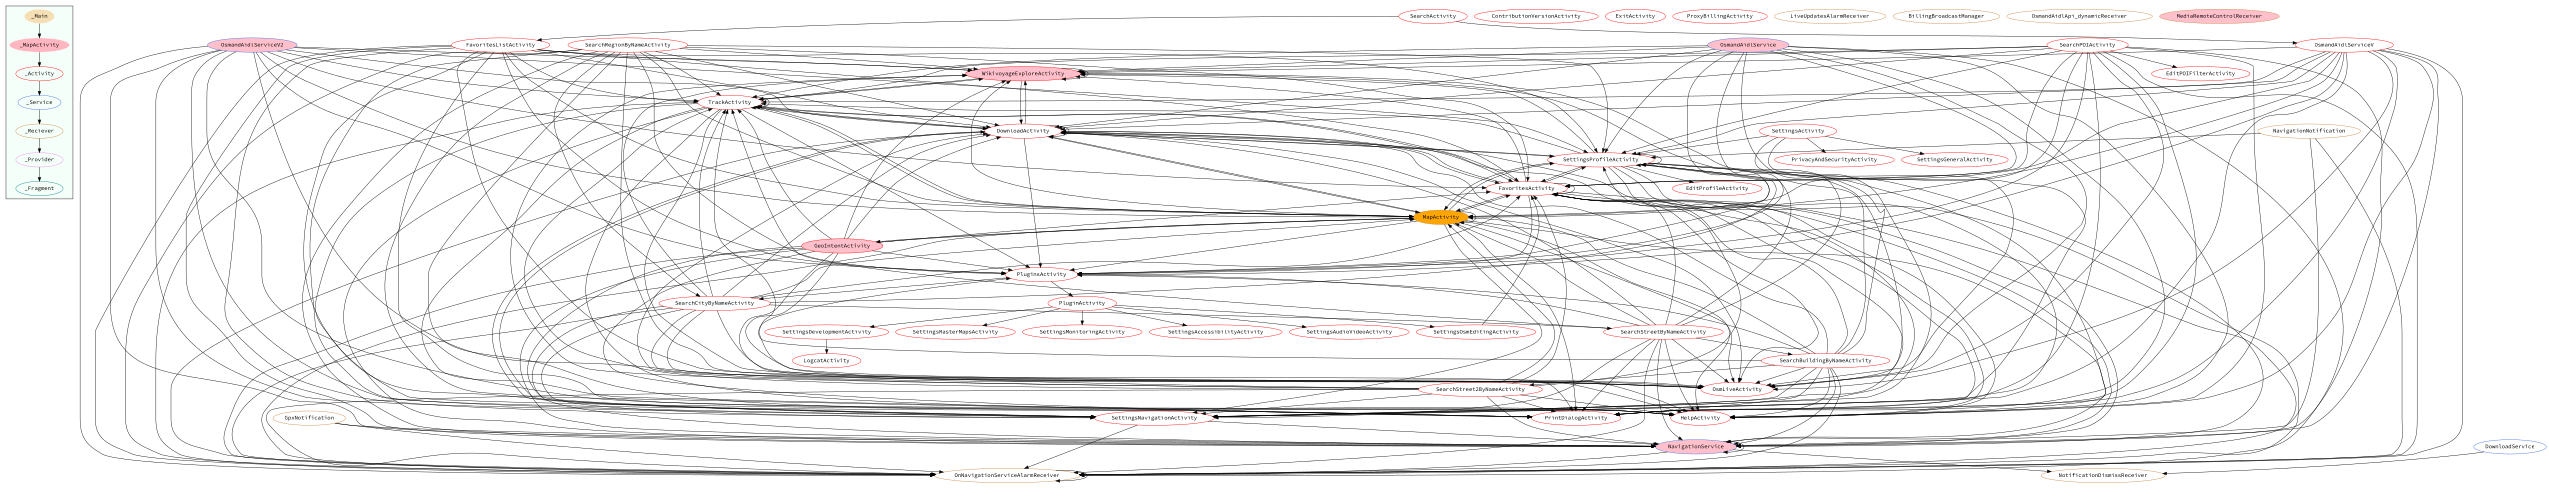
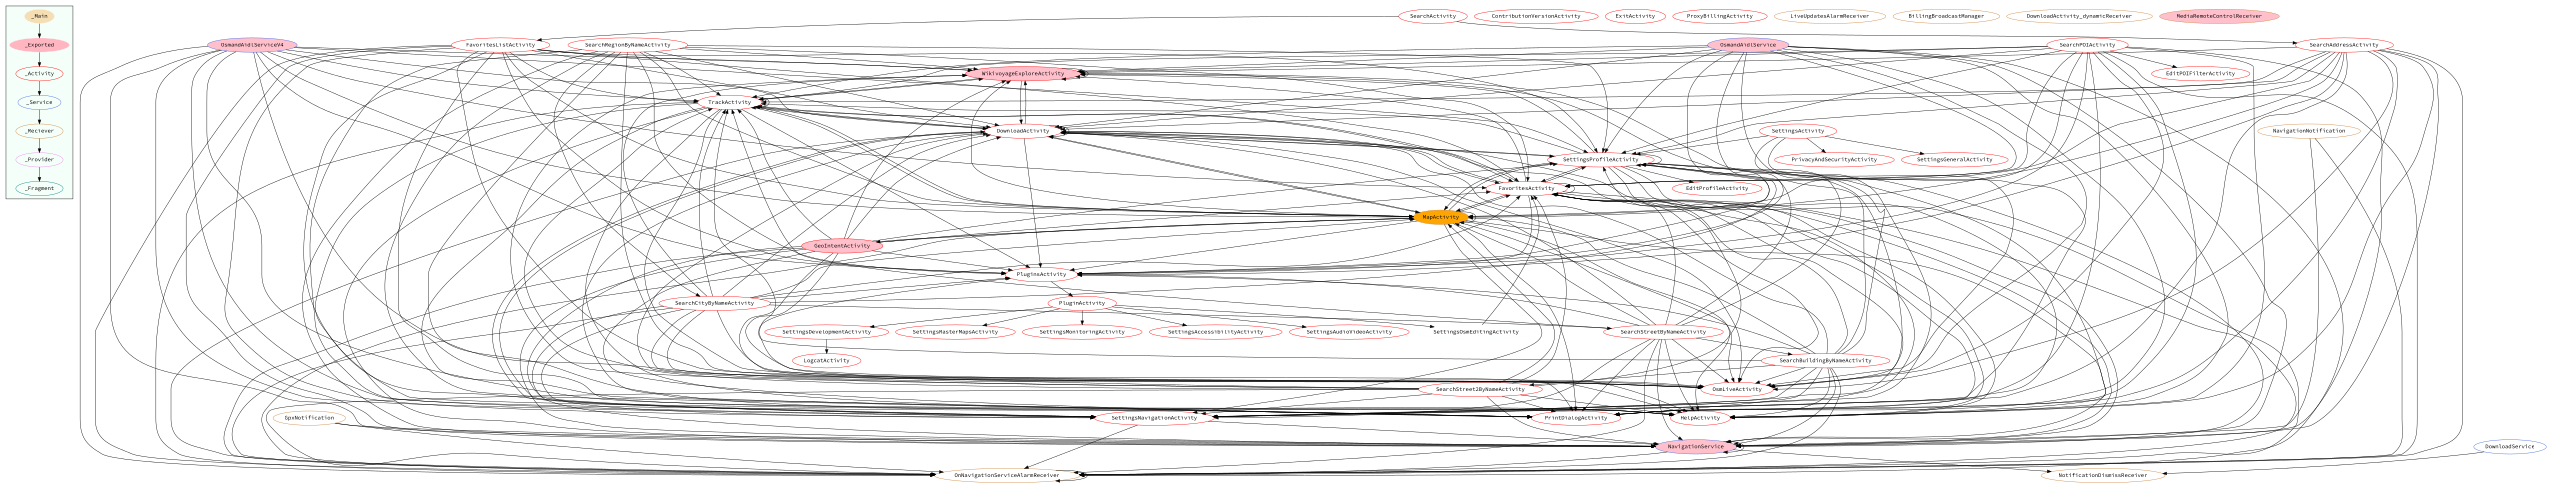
  digraph {
    fontname="Source Code Pro"
    node [color=red fontname="Source Code Pro"]
    edge [fontname="Source Code Pro"]
    _Activity
    _Service [color=royalblue]
    _Reciever [color=peru]
    _Provider [color=violet]
    _Fragment [color=teal]
    _Main [color=mintcream fillcolor=wheat style=filled]
-   _Exported [color=mintcream fillcolor=lightpink style=filled label=_MapActivity]
+   _Exported [color=mintcream fillcolor=lightpink style=filled]
    WikivoyageExploreActivity [fillcolor=pink style=filled]
    TrackActivity
    DownloadActivity
    FavoritesActivity
    PluginsActivity
    PrintDialogActivity
    SettingsNavigationActivity
    HelpActivity
    OsmLiveActivity
    MapActivity [color=peru fillcolor=orange style=filled]
    NavigationService [color=royalblue fillcolor=pink style=filled]
    OnNavigationServiceAlarmReceiver [color=peru]
    SettingsProfileActivity
-   SettingsOsmEditingActivity
+   SettingsOsmEditingActivity [color=mintcream]
    GeoIntentActivity [fillcolor=pink style=filled]
    PluginActivity
    EditProfileActivity
    NotificationDismissReceiver [color=peru]
    SettingsDevelopmentActivity
    LogcatActivity
    ContributionVersionActivity
-   SearchAddressActivity [label=OsmandAidlServiceV]
+   SearchAddressActivity
    SearchBuildingByNameActivity
    SearchStreet2ByNameActivity
    SettingsAccessibilityActivity
    SettingsAudioVideoActivity
    SettingsRasterMapsActivity
    SettingsMonitoringActivity
    SearchRegionByNameActivity
    SearchCityByNameActivity
    SearchStreetByNameActivity
    SettingsActivity
    PrivacyAndSecurityActivity
    SettingsGeneralActivity
    FavoritesListActivity
    SearchPOIActivity
    EditPOIFilterActivity
    ExitActivity
    ProxyBillingActivity
    SearchActivity
-   OsmandAidlServiceV2 [color=royalblue fillcolor=pink style=filled]
+   OsmandAidlServiceV2 [color=royalblue fillcolor=pink style=filled label=OsmandAidlServiceV4]
    OsmandAidlService [color=royalblue fillcolor=pink style=filled]
    DownloadService [color=royalblue]
    NavigationNotification [color=peru]
    LiveUpdatesAlarmReceiver [color=peru]
    BillingBroadcastManager [color=peru]
    GpxNotification [color=peru]
-   OsmandAidlApi_dynamicReceiver [color=peru]
+   OsmandAidlApi_dynamicReceiver [color=peru label=DownloadActivity_dynamicReceiver]
    MediaRemoteControlReceiver [color=peru fillcolor=pink style=filled]
    subgraph cluster_1 {
      bgcolor=mintcream
      _Activity
      _Service
      _Reciever
      _Provider
      _Fragment
      _Main
      _Exported
    }
    _Activity -> _Service
    _Service -> _Reciever
    _Reciever -> _Provider
    _Provider -> _Fragment
    _Main -> _Exported
    _Exported -> _Activity
    WikivoyageExploreActivity -> WikivoyageExploreActivity
    WikivoyageExploreActivity -> TrackActivity
    WikivoyageExploreActivity -> DownloadActivity
    TrackActivity -> WikivoyageExploreActivity
    TrackActivity -> TrackActivity
    TrackActivity -> DownloadActivity
    TrackActivity -> FavoritesActivity
    TrackActivity -> PluginsActivity
    TrackActivity -> PrintDialogActivity
    TrackActivity -> SettingsNavigationActivity
    TrackActivity -> HelpActivity
    TrackActivity -> OsmLiveActivity
    TrackActivity -> MapActivity
    TrackActivity -> NavigationService
    TrackActivity -> OnNavigationServiceAlarmReceiver
    DownloadActivity -> WikivoyageExploreActivity
    DownloadActivity -> TrackActivity
    DownloadActivity -> DownloadActivity
    DownloadActivity -> FavoritesActivity
    DownloadActivity -> PluginsActivity
+   DownloadActivity -> PrintDialogActivity
    DownloadActivity -> SettingsNavigationActivity
    DownloadActivity -> HelpActivity
    DownloadActivity -> OsmLiveActivity
    DownloadActivity -> MapActivity
    DownloadActivity -> NavigationService
    DownloadActivity -> OnNavigationServiceAlarmReceiver
    DownloadActivity -> SettingsProfileActivity
    FavoritesActivity -> WikivoyageExploreActivity
    FavoritesActivity -> TrackActivity
    FavoritesActivity -> DownloadActivity
    FavoritesActivity -> FavoritesActivity
    FavoritesActivity -> PluginsActivity
    FavoritesActivity -> PrintDialogActivity
    FavoritesActivity -> SettingsNavigationActivity
    FavoritesActivity -> HelpActivity
    FavoritesActivity -> OsmLiveActivity
    FavoritesActivity -> MapActivity
    FavoritesActivity -> NavigationService
    FavoritesActivity -> OnNavigationServiceAlarmReceiver
    FavoritesActivity -> SettingsProfileActivity
    PluginsActivity -> PluginActivity
    SettingsNavigationActivity -> DownloadActivity
    SettingsNavigationActivity -> NavigationService
    SettingsNavigationActivity -> OnNavigationServiceAlarmReceiver
    MapActivity -> WikivoyageExploreActivity
    MapActivity -> TrackActivity
    MapActivity -> DownloadActivity
    MapActivity -> FavoritesActivity
    MapActivity -> PluginsActivity
    MapActivity -> PrintDialogActivity
    MapActivity -> SettingsNavigationActivity
    MapActivity -> HelpActivity
    MapActivity -> OsmLiveActivity
    MapActivity -> MapActivity
    MapActivity -> NavigationService
    MapActivity -> OnNavigationServiceAlarmReceiver
    MapActivity -> SettingsProfileActivity
    MapActivity -> GeoIntentActivity
    NavigationService -> NavigationService
    NavigationService -> OnNavigationServiceAlarmReceiver
    NavigationService -> NotificationDismissReceiver
    OnNavigationServiceAlarmReceiver -> OnNavigationServiceAlarmReceiver
    SettingsProfileActivity -> WikivoyageExploreActivity
    SettingsProfileActivity -> TrackActivity
    SettingsProfileActivity -> DownloadActivity
    SettingsProfileActivity -> FavoritesActivity
    SettingsProfileActivity -> PluginsActivity
    SettingsProfileActivity -> PrintDialogActivity
    SettingsProfileActivity -> SettingsNavigationActivity
    SettingsProfileActivity -> HelpActivity
    SettingsProfileActivity -> OsmLiveActivity
    SettingsProfileActivity -> MapActivity
    SettingsProfileActivity -> NavigationService
    SettingsProfileActivity -> OnNavigationServiceAlarmReceiver
    SettingsProfileActivity -> SettingsProfileActivity
    SettingsProfileActivity -> EditProfileActivity
    SettingsOsmEditingActivity -> FavoritesActivity
    GeoIntentActivity -> WikivoyageExploreActivity
    GeoIntentActivity -> TrackActivity
    GeoIntentActivity -> DownloadActivity
    GeoIntentActivity -> FavoritesActivity
    GeoIntentActivity -> PluginsActivity
    GeoIntentActivity -> PrintDialogActivity
    GeoIntentActivity -> SettingsNavigationActivity
    GeoIntentActivity -> HelpActivity
    GeoIntentActivity -> OsmLiveActivity
    GeoIntentActivity -> MapActivity
    GeoIntentActivity -> NavigationService
    GeoIntentActivity -> OnNavigationServiceAlarmReceiver
-   NavigationNotification -> SettingsProfileActivity
+   GeoIntentActivity -> SettingsProfileActivity
    PluginActivity -> SettingsOsmEditingActivity
    PluginActivity -> SettingsDevelopmentActivity
    PluginActivity -> SettingsAccessibilityActivity
    PluginActivity -> SettingsAudioVideoActivity
    PluginActivity -> SettingsRasterMapsActivity
    PluginActivity -> SettingsMonitoringActivity
    SettingsDevelopmentActivity -> LogcatActivity
    SearchAddressActivity -> WikivoyageExploreActivity
    SearchAddressActivity -> TrackActivity
    SearchAddressActivity -> DownloadActivity
    SearchAddressActivity -> FavoritesActivity
    SearchAddressActivity -> PluginsActivity
    SearchAddressActivity -> PrintDialogActivity
    SearchAddressActivity -> SettingsNavigationActivity
    SearchAddressActivity -> HelpActivity
    SearchAddressActivity -> OsmLiveActivity
    SearchAddressActivity -> MapActivity
    SearchAddressActivity -> NavigationService
    SearchAddressActivity -> OnNavigationServiceAlarmReceiver
    SearchAddressActivity -> SettingsProfileActivity
    SearchBuildingByNameActivity -> WikivoyageExploreActivity
    SearchBuildingByNameActivity -> TrackActivity
    SearchBuildingByNameActivity -> DownloadActivity
    SearchBuildingByNameActivity -> FavoritesActivity
    SearchBuildingByNameActivity -> PluginsActivity
    SearchBuildingByNameActivity -> PrintDialogActivity
    SearchBuildingByNameActivity -> SettingsNavigationActivity
    SearchBuildingByNameActivity -> HelpActivity
    SearchBuildingByNameActivity -> OsmLiveActivity
    SearchBuildingByNameActivity -> MapActivity
    SearchBuildingByNameActivity -> NavigationService
    SearchBuildingByNameActivity -> OnNavigationServiceAlarmReceiver
    SearchBuildingByNameActivity -> SettingsProfileActivity
    SearchBuildingByNameActivity -> SearchStreet2ByNameActivity
    SearchStreet2ByNameActivity -> WikivoyageExploreActivity
    SearchStreet2ByNameActivity -> TrackActivity
    SearchStreet2ByNameActivity -> DownloadActivity
    SearchStreet2ByNameActivity -> FavoritesActivity
    SearchStreet2ByNameActivity -> PluginsActivity
    SearchStreet2ByNameActivity -> PrintDialogActivity
    SearchStreet2ByNameActivity -> SettingsNavigationActivity
    SearchStreet2ByNameActivity -> HelpActivity
    SearchStreet2ByNameActivity -> MapActivity
    SearchStreet2ByNameActivity -> NavigationService
    SearchStreet2ByNameActivity -> OnNavigationServiceAlarmReceiver
    SearchStreet2ByNameActivity -> SettingsProfileActivity
    SearchRegionByNameActivity -> WikivoyageExploreActivity
    SearchRegionByNameActivity -> TrackActivity
    SearchRegionByNameActivity -> DownloadActivity
    SearchRegionByNameActivity -> FavoritesActivity
    SearchRegionByNameActivity -> PluginsActivity
    SearchRegionByNameActivity -> PrintDialogActivity
    SearchRegionByNameActivity -> SettingsNavigationActivity
    SearchRegionByNameActivity -> HelpActivity
    SearchRegionByNameActivity -> OsmLiveActivity
    SearchRegionByNameActivity -> MapActivity
    SearchRegionByNameActivity -> NavigationService
-   SearchRegionByNameActivity -> OnNavigationServiceAlarmReceiver
    SearchRegionByNameActivity -> SettingsProfileActivity
    SearchRegionByNameActivity -> SearchCityByNameActivity
    SearchCityByNameActivity -> WikivoyageExploreActivity
    SearchCityByNameActivity -> TrackActivity
    SearchCityByNameActivity -> DownloadActivity
    SearchCityByNameActivity -> FavoritesActivity
-   PluginsActivity -> SearchCityByNameActivity
+   SearchCityByNameActivity -> PluginsActivity
    SearchCityByNameActivity -> PrintDialogActivity
    SearchCityByNameActivity -> SettingsNavigationActivity
    SearchCityByNameActivity -> HelpActivity
    SearchCityByNameActivity -> OsmLiveActivity
    SearchCityByNameActivity -> MapActivity
    SearchCityByNameActivity -> NavigationService
    SearchCityByNameActivity -> OnNavigationServiceAlarmReceiver
    SearchCityByNameActivity -> SettingsProfileActivity
    SearchCityByNameActivity -> SearchStreetByNameActivity
    SearchStreetByNameActivity -> WikivoyageExploreActivity
    SearchStreetByNameActivity -> TrackActivity
    SearchStreetByNameActivity -> DownloadActivity
    SearchStreetByNameActivity -> FavoritesActivity
    SearchStreetByNameActivity -> PluginsActivity
    SearchStreetByNameActivity -> PrintDialogActivity
    SearchStreetByNameActivity -> SettingsNavigationActivity
    SearchStreetByNameActivity -> HelpActivity
    SearchStreetByNameActivity -> OsmLiveActivity
    SearchStreetByNameActivity -> MapActivity
    SearchStreetByNameActivity -> NavigationService
    SearchStreetByNameActivity -> OnNavigationServiceAlarmReceiver
    SearchStreetByNameActivity -> SettingsProfileActivity
    SearchStreetByNameActivity -> SearchBuildingByNameActivity
    SettingsActivity -> SettingsNavigationActivity
    SettingsActivity -> OsmLiveActivity
    SettingsActivity -> SettingsProfileActivity
    SettingsActivity -> PrivacyAndSecurityActivity
    SettingsActivity -> SettingsGeneralActivity
    FavoritesListActivity -> WikivoyageExploreActivity
    FavoritesListActivity -> TrackActivity
    FavoritesListActivity -> DownloadActivity
    FavoritesListActivity -> FavoritesActivity
    FavoritesListActivity -> PluginsActivity
    FavoritesListActivity -> PrintDialogActivity
    FavoritesListActivity -> SettingsNavigationActivity
    FavoritesListActivity -> HelpActivity
    FavoritesListActivity -> OsmLiveActivity
    FavoritesListActivity -> MapActivity
    FavoritesListActivity -> NavigationService
    FavoritesListActivity -> OnNavigationServiceAlarmReceiver
    FavoritesListActivity -> SettingsProfileActivity
    SearchPOIActivity -> WikivoyageExploreActivity
    SearchPOIActivity -> TrackActivity
    SearchPOIActivity -> DownloadActivity
    SearchPOIActivity -> FavoritesActivity
    SearchPOIActivity -> PluginsActivity
    SearchPOIActivity -> PrintDialogActivity
    SearchPOIActivity -> SettingsNavigationActivity
    SearchPOIActivity -> HelpActivity
    SearchPOIActivity -> OsmLiveActivity
    SearchPOIActivity -> MapActivity
    SearchPOIActivity -> NavigationService
    SearchPOIActivity -> OnNavigationServiceAlarmReceiver
    SearchPOIActivity -> SettingsProfileActivity
    SearchPOIActivity -> EditPOIFilterActivity
    SearchActivity -> SearchAddressActivity
    SearchActivity -> FavoritesListActivity
    OsmandAidlServiceV2 -> WikivoyageExploreActivity
    OsmandAidlServiceV2 -> TrackActivity
    OsmandAidlServiceV2 -> DownloadActivity
    OsmandAidlServiceV2 -> FavoritesActivity
    OsmandAidlServiceV2 -> PluginsActivity
    OsmandAidlServiceV2 -> PrintDialogActivity
    OsmandAidlServiceV2 -> SettingsNavigationActivity
    OsmandAidlServiceV2 -> HelpActivity
    OsmandAidlServiceV2 -> OsmLiveActivity
    OsmandAidlServiceV2 -> MapActivity
    OsmandAidlServiceV2 -> NavigationService
    OsmandAidlServiceV2 -> OnNavigationServiceAlarmReceiver
    OsmandAidlServiceV2 -> SettingsProfileActivity
    OsmandAidlService -> WikivoyageExploreActivity
    OsmandAidlService -> TrackActivity
    OsmandAidlService -> DownloadActivity
    OsmandAidlService -> FavoritesActivity
    OsmandAidlService -> PluginsActivity
    OsmandAidlService -> PrintDialogActivity
    OsmandAidlService -> SettingsNavigationActivity
    OsmandAidlService -> HelpActivity
    OsmandAidlService -> OsmLiveActivity
    OsmandAidlService -> MapActivity
+   OsmandAidlService -> NavigationService
    OsmandAidlService -> OnNavigationServiceAlarmReceiver
    OsmandAidlService -> SettingsProfileActivity
    DownloadService -> NotificationDismissReceiver
    NavigationNotification -> NavigationService
    NavigationNotification -> OnNavigationServiceAlarmReceiver
    GpxNotification -> NavigationService
    GpxNotification -> OnNavigationServiceAlarmReceiver
  }
